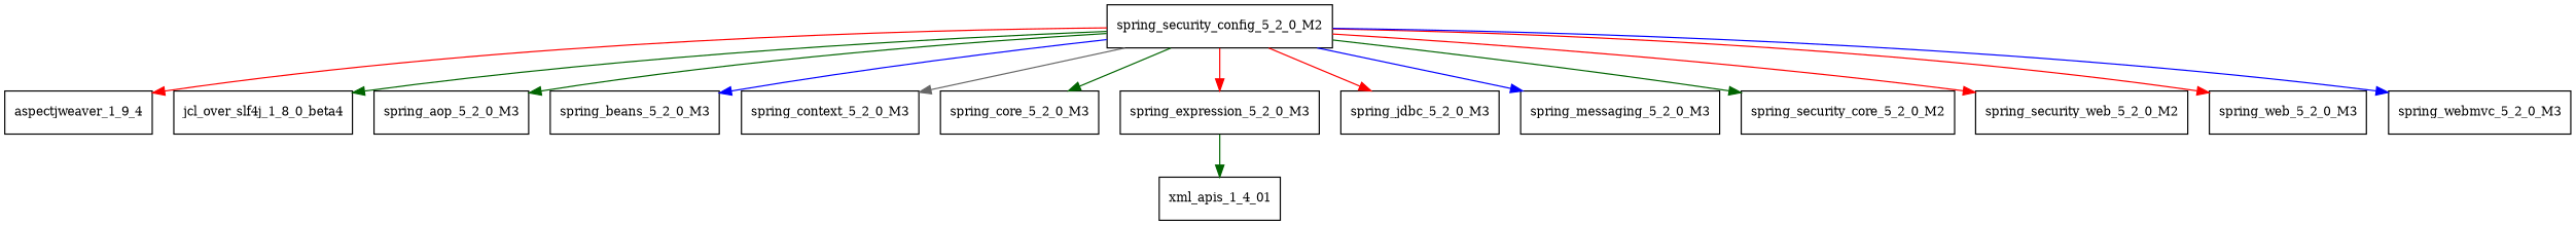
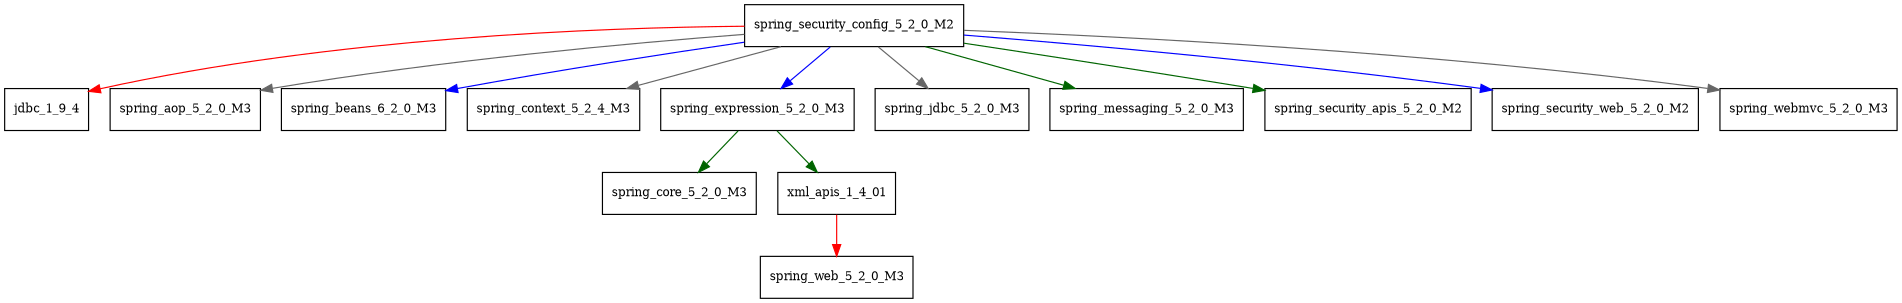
  digraph {
    node [fontsize=10.0 shape=box]
    edge [color=darkgreen]
    spring_security_config_5_2_0_M2
-   aspectjweaver_1_9_4
-   jcl_over_slf4j_1_8_0_beta4
+   aspectjweaver_1_9_4 [label=jdbc_1_9_4]
    spring_aop_5_2_0_M3
-   spring_beans_5_2_0_M3
-   spring_context_5_2_0_M3
+   spring_beans_5_2_0_M3 [label=spring_beans_6_2_0_M3]
+   spring_context_5_2_0_M3 [label=spring_context_5_2_4_M3]
    spring_core_5_2_0_M3
    spring_expression_5_2_0_M3
    spring_jdbc_5_2_0_M3
    spring_messaging_5_2_0_M3
-   spring_security_core_5_2_0_M2
+   spring_security_core_5_2_0_M2 [label=spring_security_apis_5_2_0_M2]
    spring_security_web_5_2_0_M2
    spring_web_5_2_0_M3
    spring_webmvc_5_2_0_M3
    xml_apis_1_4_01
    spring_security_config_5_2_0_M2 -> aspectjweaver_1_9_4 [color=red]
-   spring_security_config_5_2_0_M2 -> jcl_over_slf4j_1_8_0_beta4
-   spring_security_config_5_2_0_M2 -> spring_aop_5_2_0_M3
+   spring_security_config_5_2_0_M2 -> spring_aop_5_2_0_M3 [color=gray40]
    spring_security_config_5_2_0_M2 -> spring_beans_5_2_0_M3 [color=blue]
    spring_security_config_5_2_0_M2 -> spring_context_5_2_0_M3 [color=gray40]
-   spring_security_config_5_2_0_M2 -> spring_core_5_2_0_M3
-   spring_security_config_5_2_0_M2 -> spring_expression_5_2_0_M3 [color=red]
-   spring_security_config_5_2_0_M2 -> spring_jdbc_5_2_0_M3 [color=red]
-   spring_security_config_5_2_0_M2 -> spring_messaging_5_2_0_M3 [color=blue]
+   spring_expression_5_2_0_M3 -> spring_core_5_2_0_M3
+   spring_security_config_5_2_0_M2 -> spring_expression_5_2_0_M3 [color=blue]
+   spring_security_config_5_2_0_M2 -> spring_jdbc_5_2_0_M3 [color=gray40]
+   spring_security_config_5_2_0_M2 -> spring_messaging_5_2_0_M3
    spring_security_config_5_2_0_M2 -> spring_security_core_5_2_0_M2
-   spring_security_config_5_2_0_M2 -> spring_security_web_5_2_0_M2 [color=red]
-   spring_security_config_5_2_0_M2 -> spring_web_5_2_0_M3 [color=red]
-   spring_security_config_5_2_0_M2 -> spring_webmvc_5_2_0_M3 [color=blue]
+   spring_security_config_5_2_0_M2 -> spring_security_web_5_2_0_M2 [color=blue]
+   xml_apis_1_4_01 -> spring_web_5_2_0_M3 [color=red]
+   spring_security_config_5_2_0_M2 -> spring_webmvc_5_2_0_M3 [color=gray40]
    spring_expression_5_2_0_M3 -> xml_apis_1_4_01
  }
